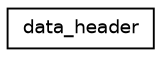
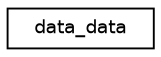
  digraph {
    rankdir=LR
-   n1 [color=black fillcolor=white fontname=Helvetica fontsize=10 height=0.2 label=data_header shape=record style=filled width=0.4]
+   n1 [color=black fillcolor=white fontname=Helvetica fontsize=10 height=0.2 label=data_data shape=record style=filled width=0.4]
  }
